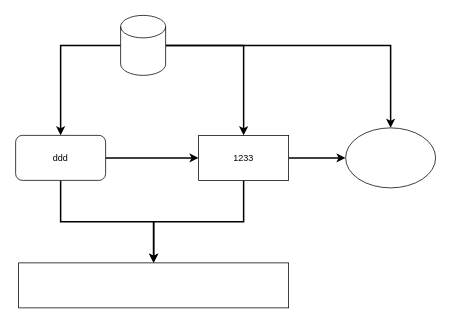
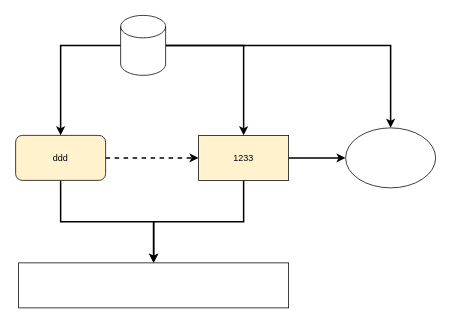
  <mxCell id="0" />
  <mxCell id="1" parent="0" />
- <mxCell id="2" style="edgeStyle=orthogonalEdgeStyle;rounded=0;orthogonalLoop=1;jettySize=auto;html=1;strokeWidth=2;" parent="1" source="4" target="7" edge="1"><mxGeometry relative="1" as="geometry" /></mxCell>
+ <mxCell id="2" style="edgeStyle=orthogonalEdgeStyle;rounded=0;orthogonalLoop=1;jettySize=auto;html=1;strokeWidth=2;dashed=1;" parent="1" source="4" target="7" edge="1"><mxGeometry relative="1" as="geometry" /></mxCell>
  <mxCell id="3" style="edgeStyle=orthogonalEdgeStyle;rounded=0;orthogonalLoop=1;jettySize=auto;html=1;strokeWidth=2;" parent="1" source="4" target="9" edge="1"><mxGeometry relative="1" as="geometry" /></mxCell>
- <mxCell id="4" value="ddd" style="rounded=1;whiteSpace=wrap;html=1;" parent="1" vertex="1"><mxGeometry x="20" y="180" width="120" height="60" as="geometry" /></mxCell>
+ <mxCell id="4" value="ddd" style="rounded=1;whiteSpace=wrap;html=1;fillColor=#fff2cc;" parent="1" vertex="1"><mxGeometry x="20" y="180" width="120" height="60" as="geometry" /></mxCell>
  <mxCell id="5" style="edgeStyle=orthogonalEdgeStyle;rounded=0;orthogonalLoop=1;jettySize=auto;html=1;exitX=1;exitY=0.5;exitDx=0;exitDy=0;strokeWidth=2;" parent="1" source="7" target="8" edge="1"><mxGeometry relative="1" as="geometry" /></mxCell>
  <mxCell id="6" style="edgeStyle=orthogonalEdgeStyle;rounded=0;orthogonalLoop=1;jettySize=auto;html=1;entryX=0.5;entryY=0;entryDx=0;entryDy=0;strokeWidth=2;" parent="1" source="7" target="9" edge="1"><mxGeometry relative="1" as="geometry" /></mxCell>
- <mxCell id="7" value="1233" style="rounded=0;whiteSpace=wrap;html=1;" parent="1" vertex="1"><mxGeometry x="264" y="180" width="120" height="60" as="geometry" /></mxCell>
+ <mxCell id="7" value="1233" style="rounded=0;whiteSpace=wrap;html=1;fillColor=#fff2cc;" parent="1" vertex="1"><mxGeometry x="264" y="180" width="120" height="60" as="geometry" /></mxCell>
  <mxCell id="8" value="" style="ellipse;whiteSpace=wrap;html=1;" parent="1" vertex="1"><mxGeometry x="460" y="170" width="120" height="80" as="geometry" /></mxCell>
  <mxCell id="9" value="" style="rounded=0;whiteSpace=wrap;html=1;" parent="1" vertex="1"><mxGeometry x="24" y="350" width="360" height="60" as="geometry" /></mxCell>
  <mxCell id="10" style="edgeStyle=orthogonalEdgeStyle;rounded=0;orthogonalLoop=1;jettySize=auto;html=1;strokeWidth=2;" parent="1" source="13" target="4" edge="1"><mxGeometry relative="1" as="geometry" /></mxCell>
  <mxCell id="11" style="edgeStyle=orthogonalEdgeStyle;rounded=0;orthogonalLoop=1;jettySize=auto;html=1;strokeWidth=2;" parent="1" source="13" target="7" edge="1"><mxGeometry relative="1" as="geometry" /></mxCell>
  <mxCell id="12" style="edgeStyle=orthogonalEdgeStyle;rounded=0;orthogonalLoop=1;jettySize=auto;html=1;strokeWidth=2;" parent="1" source="13" target="8" edge="1"><mxGeometry relative="1" as="geometry" /></mxCell>
  <mxCell id="13" value="" style="shape=cylinder3;whiteSpace=wrap;html=1;boundedLbl=1;backgroundOutline=1;size=15;" parent="1" vertex="1"><mxGeometry x="160" y="20" width="60" height="80" as="geometry" /></mxCell>
